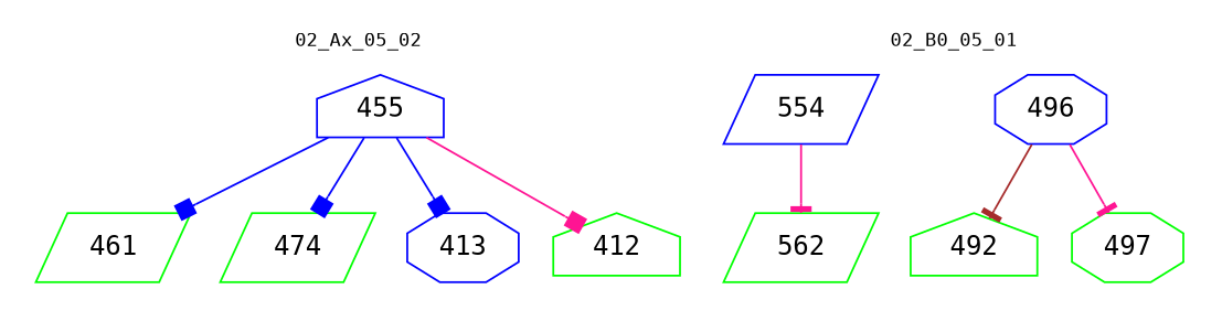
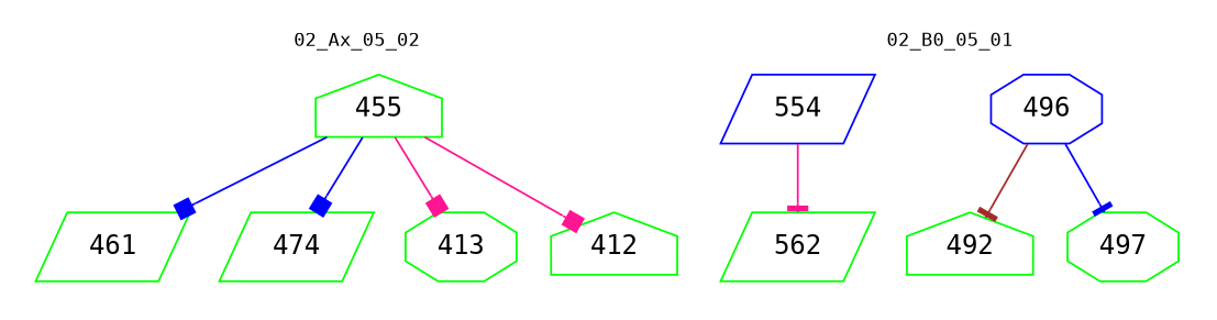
  digraph {
    fontname="DejaVu Sans Mono"
    node [color=green fontname="DejaVu Sans Mono" shape=parallelogram]
    edge [arrowhead=box color=blue fontname="DejaVu Sans Mono"]
-   n1 [color=blue label=455 shape=house]
+   n1 [label=455 shape=house]
    n2 [label=461]
    n3 [label=474]
-   n4 [color=blue label=413 shape=octagon]
+   n4 [label=413 shape=octagon]
    n5 [label=412 shape=house]
    n6 [color=blue label=496 shape=octagon]
    n7 [label=492 shape=house]
    n8 [color=blue label=554]
    n9 [label=497 shape=octagon]
    n10 [label=562]
    subgraph cluster_1 {
      color=white
      fontsize=10
      label="02_Ax_05_02"
      n1
      n2
      n3
      n4
      n5
    }
    subgraph cluster_2 {
      color=white
      fontsize=10
      label="02_B0_05_01"
      n6
      n7
      n8
      n9
      n10
    }
    n1 -> n2
    n1 -> n3
-   n1 -> n4
+   n1 -> n4 [color=deeppink]
    n1 -> n5 [color=deeppink]
    n6 -> n7 [arrowhead=tee color=brown]
-   n6 -> n9 [arrowhead=tee color=deeppink]
+   n6 -> n9 [arrowhead=tee]
    n8 -> n10 [arrowhead=tee color=deeppink]
  }
